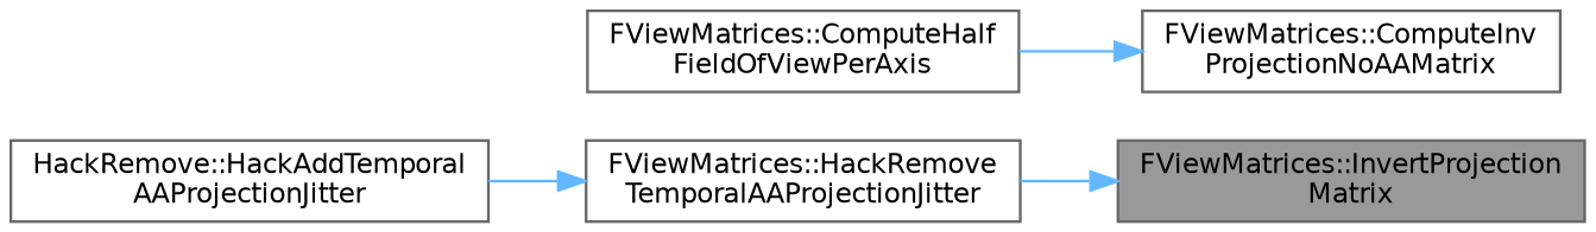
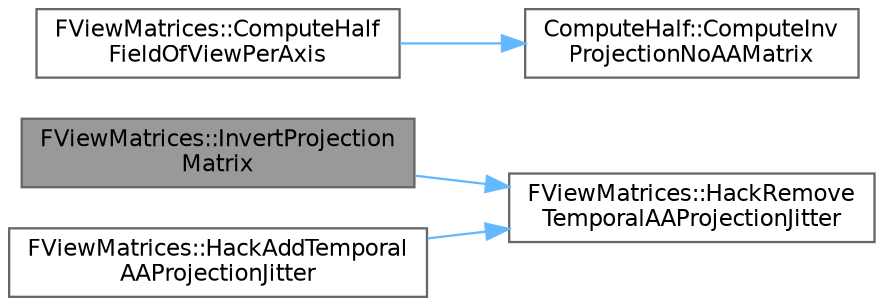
  digraph {
    rankdir=RL
    node [color=grey40 fillcolor=white fontname=Helvetica fontsize=10 shape=box style=filled]
    edge [color=steelblue1 dir=back fontname=Helvetica fontsize=10 labelfontname=Helvetica labelfontsize=10 style=solid]
    n1 [color=gray40 fillcolor=grey60 fontcolor=black height=0.2 label="FViewMatrices::InvertProjection\lMatrix" width=0.4]
    n2 [height=0.2 label="FViewMatrices::HackRemove\lTemporalAAProjectionJitter" width=0.4]
-   n3 [height=0.2 label="FViewMatrices::ComputeInv\lProjectionNoAAMatrix" width=0.4]
+   n3 [height=0.2 label="ComputeHalf::ComputeInv\lProjectionNoAAMatrix" width=0.4]
    n4 [height=0.2 label="FViewMatrices::ComputeHalf\lFieldOfViewPerAxis" width=0.4]
-   n5 [height=0.2 label="HackRemove::HackAddTemporal\lAAProjectionJitter" width=0.4]
-   n1 -> n2
+   n5 [height=0.2 label="FViewMatrices::HackAddTemporal\lAAProjectionJitter" width=0.4]
+   n2 -> n1
    n2 -> n5
    n3 -> n4
  }
